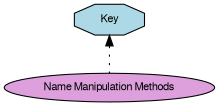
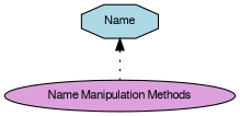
  digraph {
    rankdir=TB
    node [color=black fontname=FreeSans fontsize=10 style=filled]
    n1 [fillcolor=plum fontcolor=black height=0.2 label="Name Manipulation Methods" shape=ellipse width=0.4]
-   n2 [fillcolor=lightblue height=0.2 label=Key shape=octagon width=0.4]
+   n2 [fillcolor=lightblue height=0.2 label=Name shape=octagon width=0.4]
    n2 -> n1 [color=black dir=back fontname=FreeSans fontsize=10 labelfontname=FreeSans labelfontsize=10 shape=plaintext style=dotted]
  }
